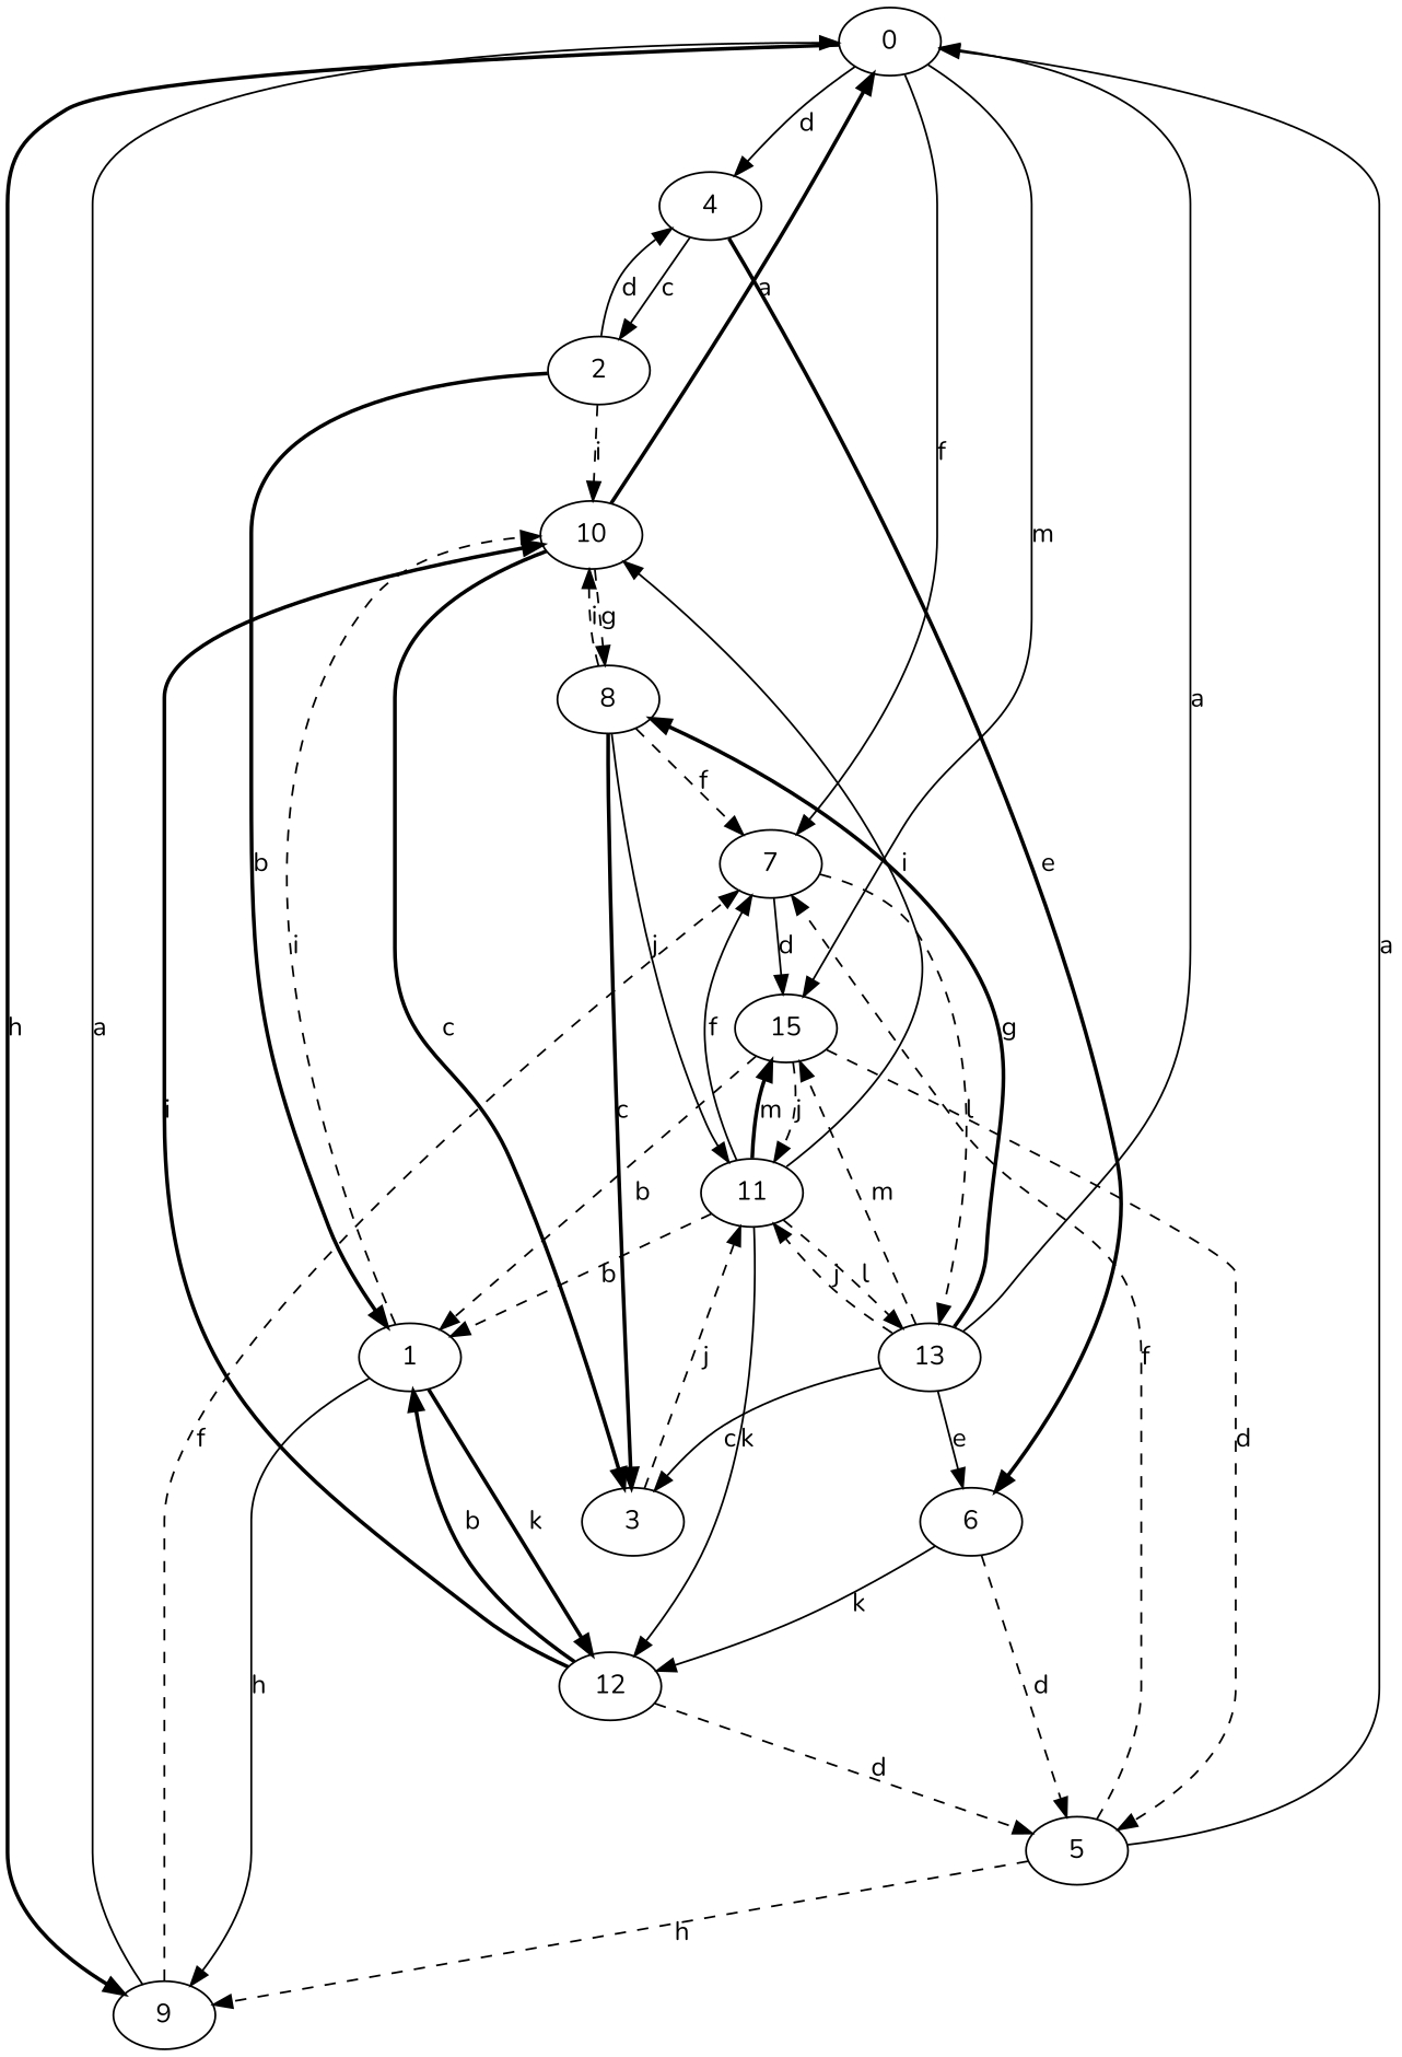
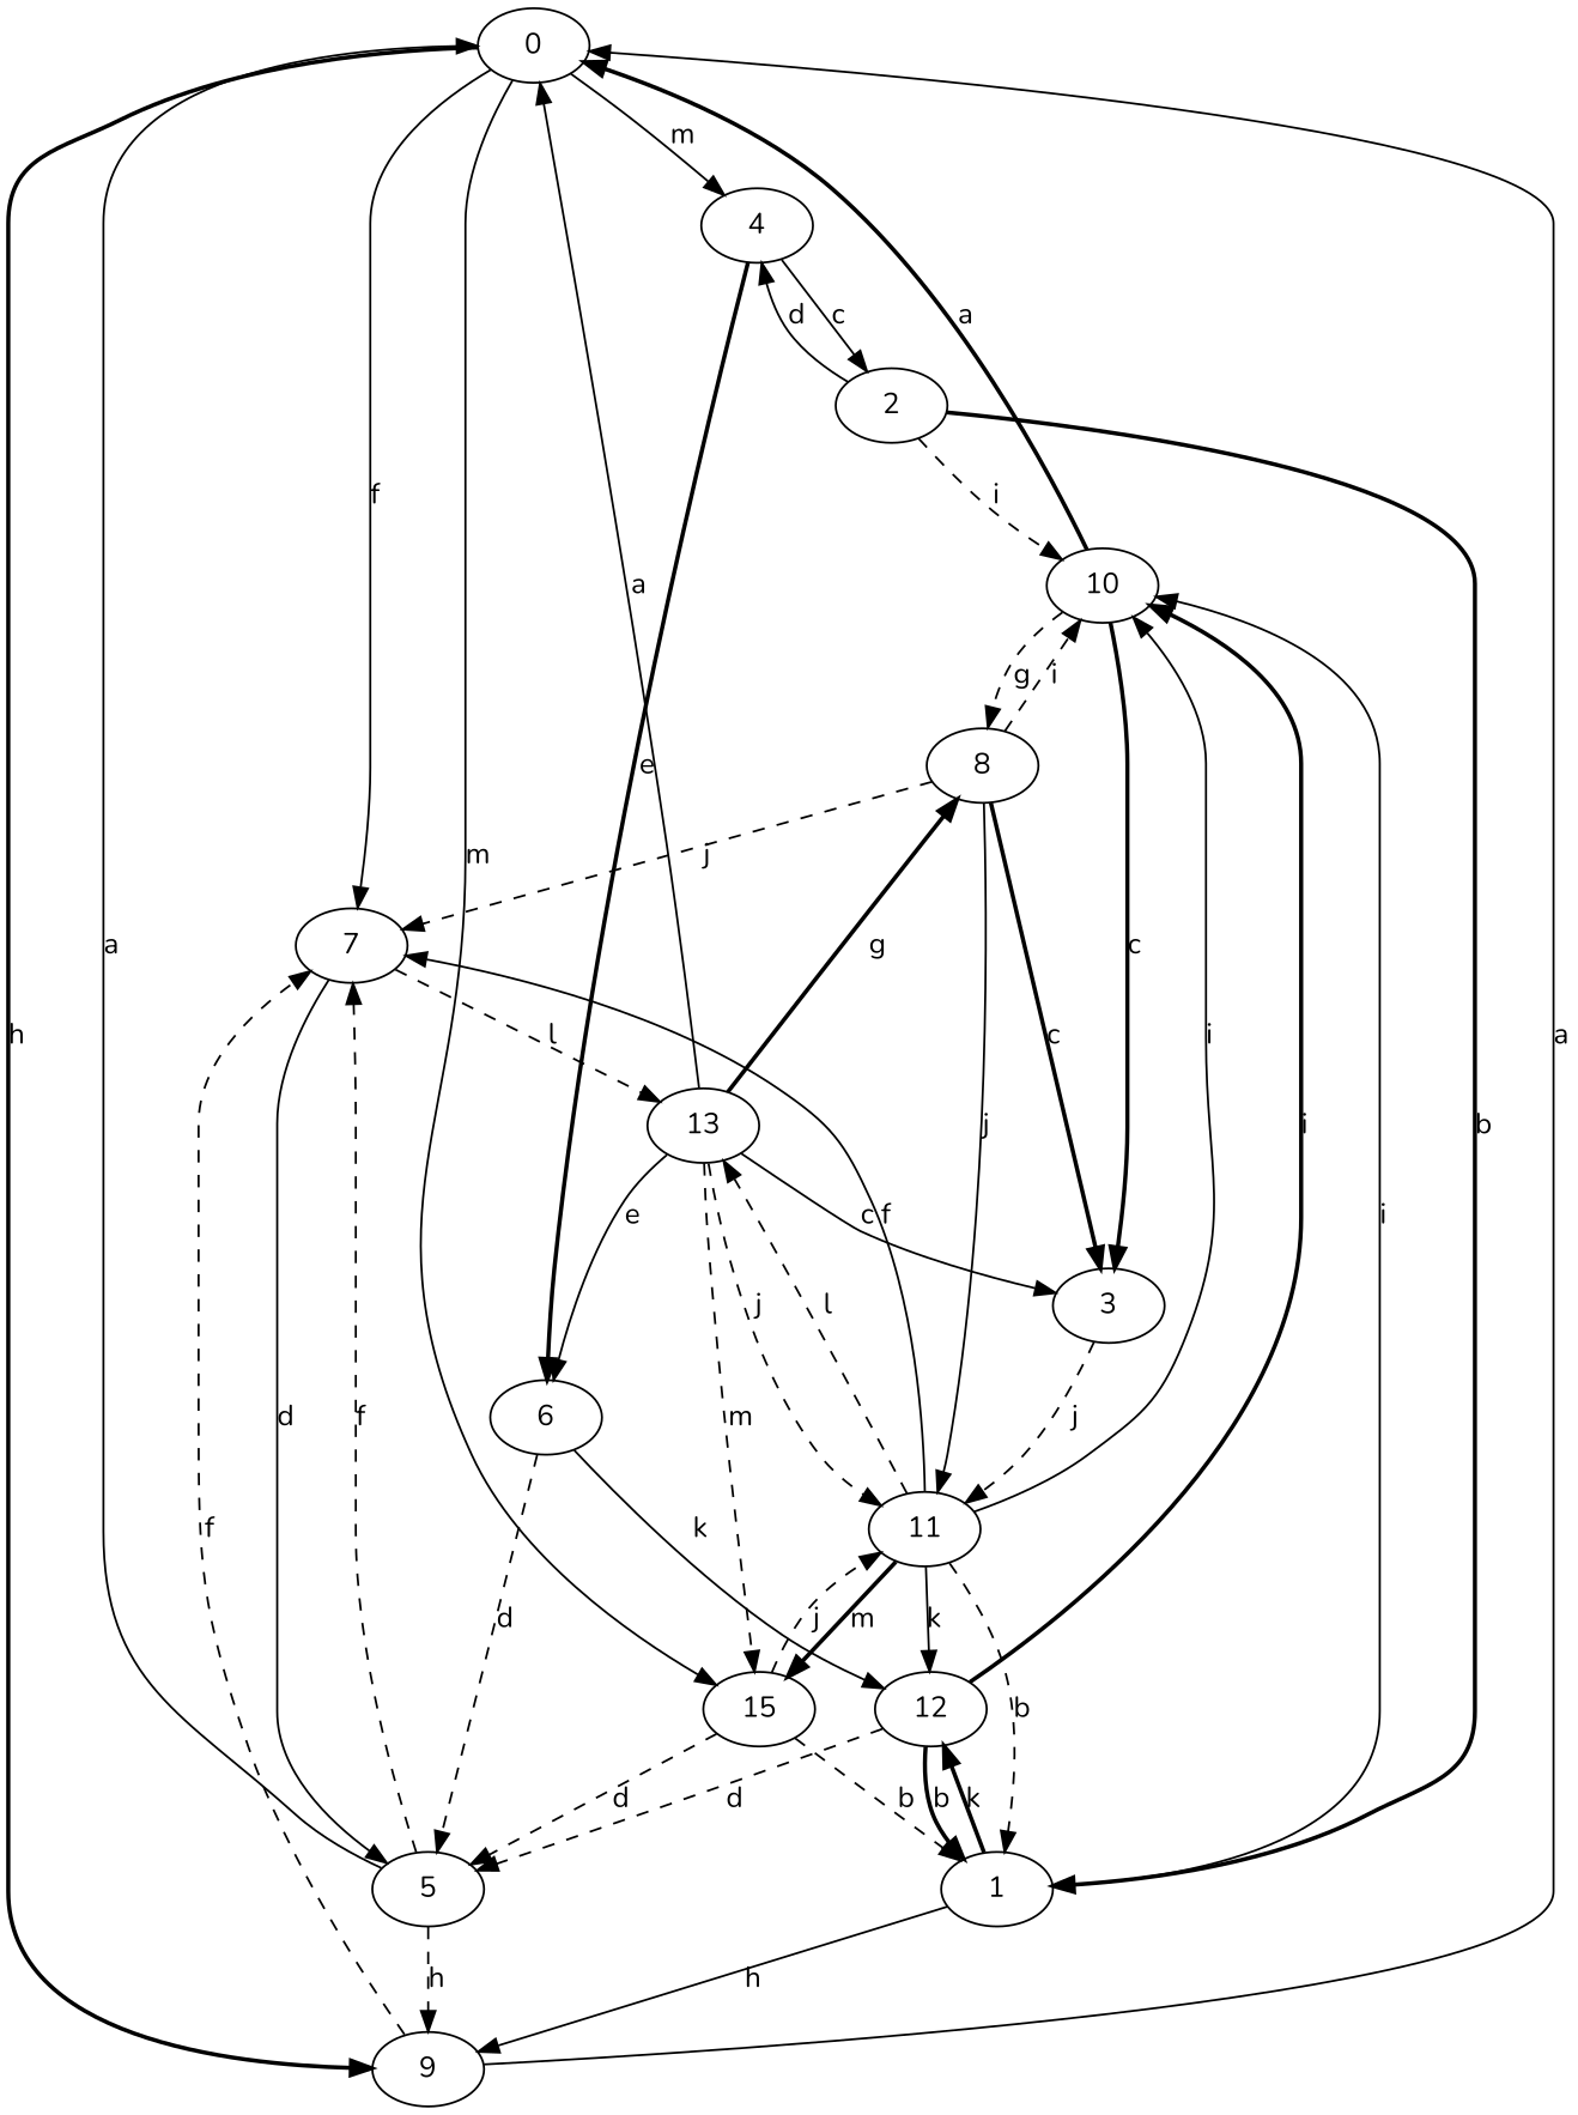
  strict digraph {
    fontname=Nunito
    node [fontname=Nunito]
    edge [fontname=Nunito style=dashed]
    0
    4
    7
    9
    15
    2
    6
    5
    13
    1
    11
    10
    12
    3
    8
-   0 -> 4 [label=d style=solid]
+   0 -> 4 [label=m style=solid]
    0 -> 7 [label=f style=solid]
    0 -> 9 [label=h style=bold]
    0 -> 15 [label=m style=solid]
    4 -> 2 [label=c style=solid]
    4 -> 6 [label=e style=bold]
-   7 -> 15 [label=d style=solid]
+   7 -> 5 [label=d style=solid]
    7 -> 13 [label=l]
    9 -> 0 [label=a style=solid]
    9 -> 7 [label=f]
    15 -> 5 [label=d]
    15 -> 1 [label=b]
    15 -> 11 [label=j]
    2 -> 4 [label=d style=solid]
    2 -> 1 [label=b style=bold]
    2 -> 10 [label=i]
    6 -> 5 [label=d]
    6 -> 12 [label=k style=solid]
    5 -> 0 [label=a style=solid]
    5 -> 7 [label=f]
    5 -> 9 [label=h]
    13 -> 0 [label=a style=solid]
    13 -> 15 [label=m]
    13 -> 6 [label=e style=solid]
    13 -> 11 [label=j]
    13 -> 3 [label=c style=solid]
    13 -> 8 [label=g style=bold]
    1 -> 9 [label=h style=solid]
-   1 -> 10 [label=i]
+   1 -> 10 [label=i style=solid]
    1 -> 12 [label=k style=bold]
    11 -> 7 [label=f style=solid]
    11 -> 15 [label=m style=bold]
    11 -> 13 [label=l]
    11 -> 1 [label=b]
    11 -> 10 [label=i style=solid]
    11 -> 12 [label=k style=solid]
    10 -> 0 [label=a style=bold]
    10 -> 3 [label=c style=bold]
    10 -> 8 [label=g]
    12 -> 5 [label=d]
    12 -> 1 [label=b style=bold]
    12 -> 10 [label=i style=bold]
    3 -> 11 [label=j]
-   8 -> 7 [label=f]
+   8 -> 7 [label=j]
    8 -> 11 [label=j style=solid]
    8 -> 10 [label=i]
    8 -> 3 [label=c style=bold]
  }
